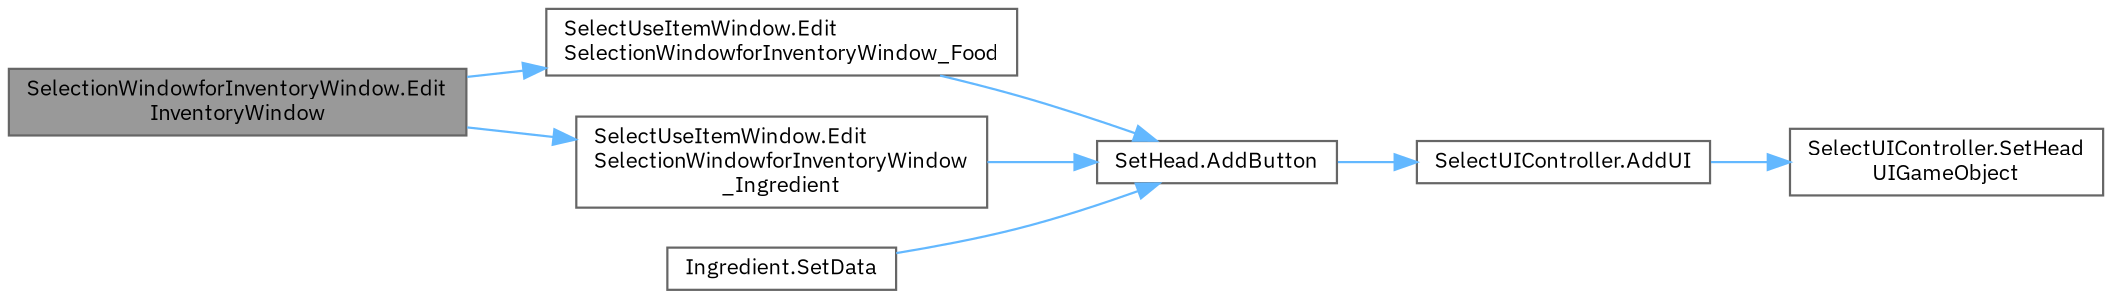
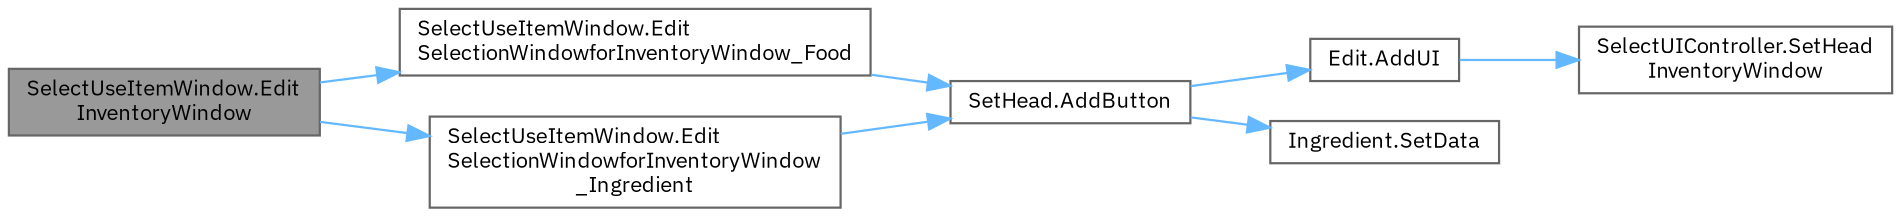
  digraph {
    fontname="IBM Plex Sans"
    rankdir=LR
    node [color=grey40 fillcolor=white fontname="IBM Plex Sans" fontsize=10 shape=box style=filled]
    edge [color=steelblue1 fontname="IBM Plex Sans" fontsize=10 labelfontname=Helvetica labelfontsize=10 style=solid]
-   n1 [color=gray40 fillcolor=grey60 fontcolor=black height=0.2 label="SelectionWindowforInventoryWindow.Edit\lInventoryWindow" width=0.4]
+   n1 [color=gray40 fillcolor=grey60 fontcolor=black height=0.2 label="SelectUseItemWindow.Edit\lInventoryWindow" width=0.4]
    n2 [height=0.2 label="SelectUseItemWindow.Edit\lSelectionWindowforInventoryWindow_Food" width=0.4]
    n3 [height=0.2 label="SelectUseItemWindow.Edit\lSelectionWindowforInventoryWindow\l_Ingredient" width=0.4]
    n4 [height=0.2 label="SetHead.AddButton" width=0.4]
-   n5 [height=0.2 label="SelectUIController.AddUI" width=0.4]
+   n5 [height=0.2 label="Edit.AddUI" width=0.4]
    n6 [height=0.2 label="Ingredient.SetData" width=0.4]
-   n7 [height=0.2 label="SelectUIController.SetHead\lUIGameObject" width=0.4]
+   n7 [height=0.2 label="SelectUIController.SetHead\lInventoryWindow" width=0.4]
    n1 -> n2
    n1 -> n3
    n2 -> n4
    n3 -> n4
    n4 -> n5
-   n6 -> n4
+   n4 -> n6
    n5 -> n7
  }
